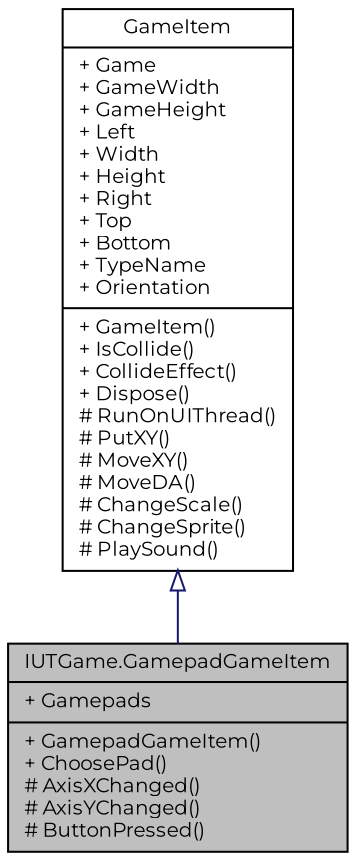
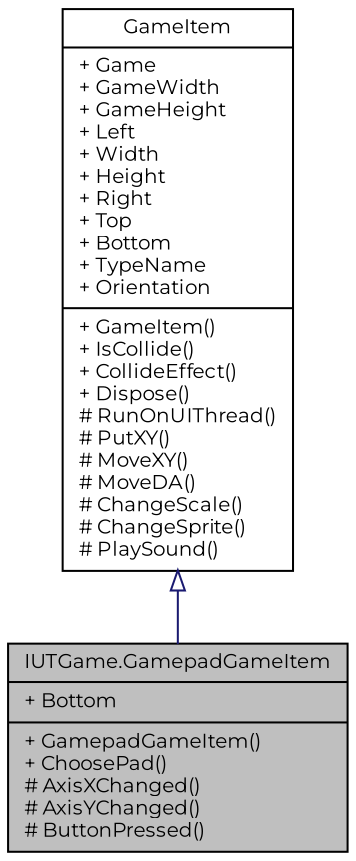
  digraph {
    fontname=Montserrat
    node [color=black fontname=Montserrat fontsize=10 shape=record style=filled]
-   n1 [fillcolor=grey75 fontcolor=black height=0.2 label="{IUTGame.GamepadGameItem\n|+ Gamepads\l|+ GamepadGameItem()\l+ ChoosePad()\l# AxisXChanged()\l# AxisYChanged()\l# ButtonPressed()\l}" width=0.4]
+   n1 [fillcolor=grey75 fontcolor=black height=0.2 label="{IUTGame.GamepadGameItem\n|+ Bottom\l|+ GamepadGameItem()\l+ ChoosePad()\l# AxisXChanged()\l# AxisYChanged()\l# ButtonPressed()\l}" width=0.4]
    n2 [fillcolor=white height=0.2 label="{GameItem\n|+ Game\l+ GameWidth\l+ GameHeight\l+ Left\l+ Width\l+ Height\l+ Right\l+ Top\l+ Bottom\l+ TypeName\l+ Orientation\l|+ GameItem()\l+ IsCollide()\l+ CollideEffect()\l+ Dispose()\l# RunOnUIThread()\l# PutXY()\l# MoveXY()\l# MoveDA()\l# ChangeScale()\l# ChangeSprite()\l# PlaySound()\l}" width=0.4]
    n2 -> n1 [arrowtail=onormal color=midnightblue dir=back fontname=Montserrat fontsize=10 labelfontname=Helvetica labelfontsize=10 style=solid]
  }
